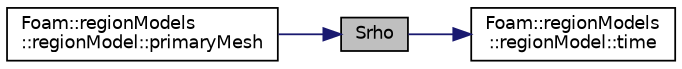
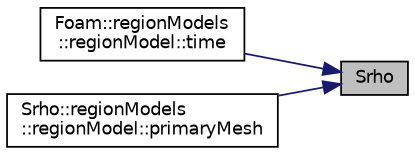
  digraph {
    rankdir=LR
    node [color=black fontname=Helvetica fontsize=10 shape=record]
    edge [color=midnightblue fontname=Helvetica fontsize=10 labelfontname=Helvetica labelfontsize=10 style=solid]
    n1 [fillcolor=grey75 fontcolor=black height=0.2 label=Srho style=filled width=0.4]
    n2 [height=0.2 label="Foam::regionModels\l::regionModel::time" width=0.4]
-   n3 [height=0.2 label="Foam::regionModels\l::regionModel::primaryMesh" width=0.4]
-   n1 -> n2
+   n3 [height=0.2 label="Srho::regionModels\l::regionModel::primaryMesh" width=0.4]
+   n2 -> n1
    n3 -> n1
  }
